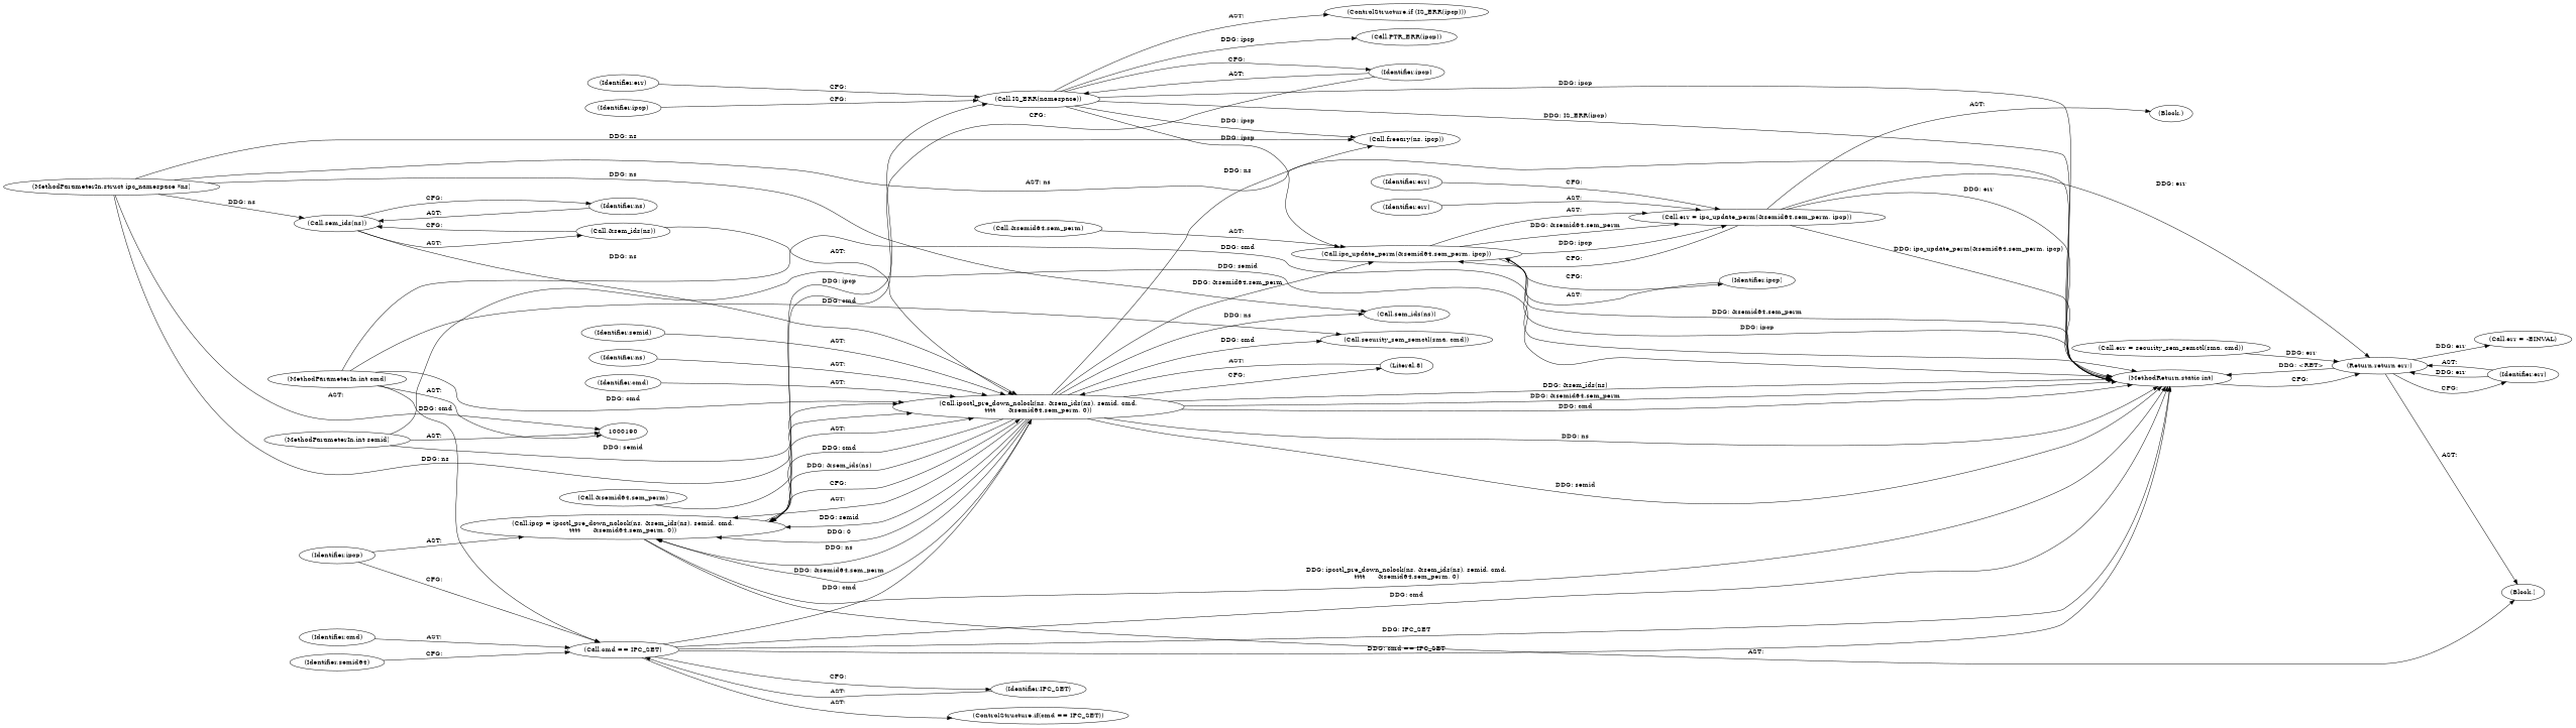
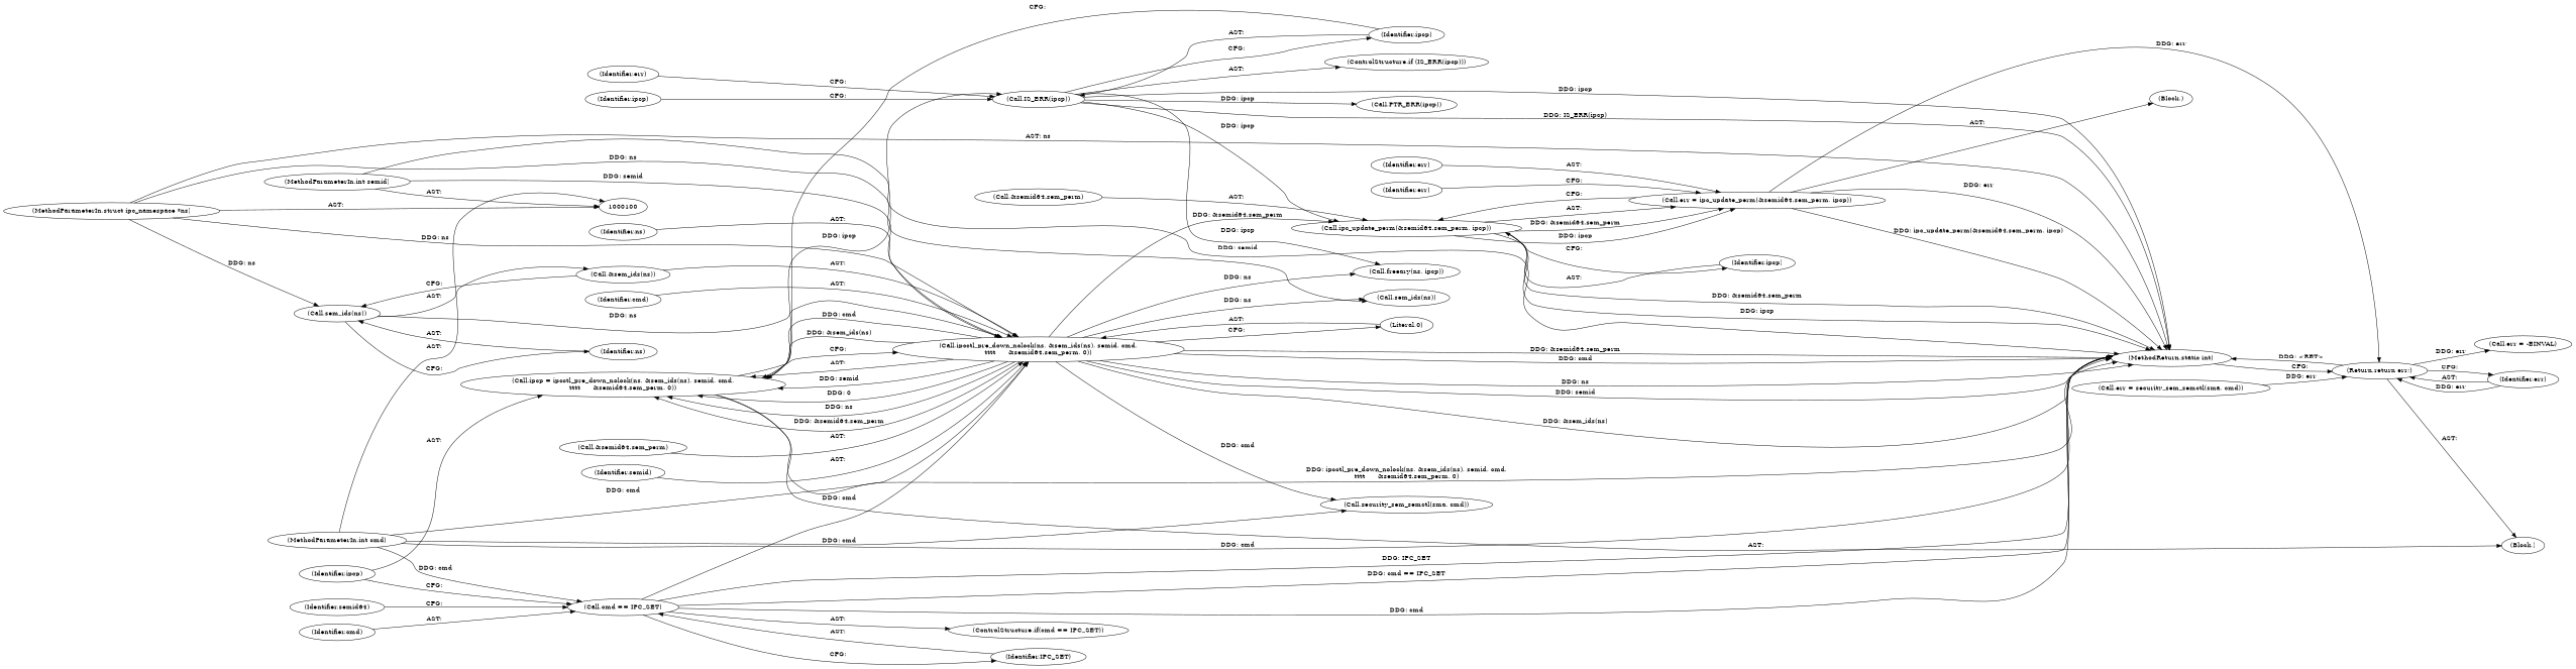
  digraph {
    rankdir=LR
    n1 [label="(Call,ipc_update_perm(&semid64.sem_perm, ipcp))"]
    n2 [label="(Call,err = ipc_update_perm(&semid64.sem_perm, ipcp))"]
    n3 [label="(MethodReturn,static int)"]
    n4 [label="(Identifier,ipcp)"]
    n5 [label="(Return,return err;)"]
    n6 [label="(Block,)"]
    n7 [label="(Call,ipcctl_pre_down_nolock(ns, &sem_ids(ns), semid, cmd,\n\t\t\t\t      &semid64.sem_perm, 0))"]
    n8 [label="(Call,ipcp = ipcctl_pre_down_nolock(ns, &sem_ids(ns), semid, cmd,\n\t\t\t\t      &semid64.sem_perm, 0))"]
    n9 [label="(Call,freeary(ns, ipcp))"]
-   n10 [label="(Literal,8)"]
+   n10 [label="(Literal,0)"]
    n11 [label="(Call,security_sem_semctl(sma, cmd))"]
    n12 [label="(Call,sem_ids(ns))"]
-   n13 [label="(Call,IS_ERR(namespace))"]
+   n13 [label="(Call,IS_ERR(ipcp))"]
    n14 [label="(Block,)"]
    n15 [label="(Call,sem_ids(ns))"]
    n16 [label="(Call,&sem_ids(ns))"]
    n17 [label="(Identifier,ns)"]
    n18 [label="(MethodParameterIn,struct ipc_namespace *ns)"]
-   1000100 [label=1000190]
+   1000100
    n20 [label="(MethodParameterIn,int semid)"]
    n21 [label="(Call,cmd == IPC_SET)"]
    n22 [label="(ControlStructure,if(cmd == IPC_SET))"]
    n23 [label="(Identifier,IPC_SET)"]
    n24 [label="(MethodParameterIn,int cmd)"]
    n25 [label="(ControlStructure,if (IS_ERR(ipcp)))"]
    n26 [label="(Call,PTR_ERR(ipcp))"]
    n27 [label="(Identifier,ipcp)"]
    n28 [label="(Identifier,err)"]
    n29 [label="(Call,err = -EINVAL)"]
    n30 [label="(Identifier,ipcp)"]
    n31 [label="(Identifier,err)"]
    n32 [label="(Identifier,ns)"]
    n33 [label="(Call,&semid64.sem_perm)"]
    n34 [label="(Identifier,cmd)"]
    n35 [label="(Identifier,semid64)"]
    n36 [label="(Identifier,err)"]
    n37 [label="(Identifier,err)"]
    n38 [label="(Identifier,cmd)"]
    n39 [label="(Call,&semid64.sem_perm)"]
    n40 [label="(Identifier,semid)"]
    n41 [label="(Call,err = security_sem_semctl(sma, cmd))"]
    n42 [label="(Identifier,ipcp)"]
    n1 -> n2 [label="AST: "]
    n1 -> n2 [label="DDG: &semid64.sem_perm"]
    n1 -> n2 [label="DDG: ipcp"]
    n1 -> n3 [label="DDG: ipcp"]
    n1 -> n3 [label="DDG: &semid64.sem_perm"]
    n1 -> n4 [label="CFG: "]
    n2 -> n1 [label="CFG: "]
    n2 -> n3 [label="DDG: ipc_update_perm(&semid64.sem_perm, ipcp)"]
    n2 -> n3 [label="DDG: err"]
    n2 -> n5 [label="DDG: err"]
    n2 -> n6 [label="AST: "]
    n3 -> n5 [label="CFG: "]
    n4 -> n1 [label="AST: "]
    n5 -> n3 [label="DDG: <RET>"]
    n5 -> n14 [label="AST: "]
    n5 -> n28 [label="CFG: "]
    n5 -> n29 [label="DDG: err"]
    n7 -> n1 [label="DDG: &semid64.sem_perm"]
    n7 -> n3 [label="DDG: ns"]
    n7 -> n3 [label="DDG: semid"]
    n7 -> n3 [label="DDG: &sem_ids(ns)"]
    n7 -> n3 [label="DDG: &semid64.sem_perm"]
    n7 -> n3 [label="DDG: cmd"]
    n7 -> n8 [label="AST: "]
    n7 -> n8 [label="DDG: semid"]
    n7 -> n8 [label="DDG: 0"]
    n7 -> n8 [label="DDG: ns"]
    n7 -> n8 [label="DDG: &semid64.sem_perm"]
    n7 -> n8 [label="DDG: cmd"]
    n7 -> n8 [label="DDG: &sem_ids(ns)"]
    n7 -> n9 [label="DDG: ns"]
    n7 -> n10 [label="CFG: "]
    n7 -> n11 [label="DDG: cmd"]
    n7 -> n12 [label="DDG: ns"]
    n8 -> n3 [label="DDG: ipcctl_pre_down_nolock(ns, &sem_ids(ns), semid, cmd,\n\t\t\t\t      &semid64.sem_perm, 0)"]
    n8 -> n7 [label="CFG: "]
    n8 -> n13 [label="DDG: ipcp"]
    n8 -> n14 [label="AST: "]
    n10 -> n7 [label="AST: "]
    n13 -> n1 [label="DDG: ipcp"]
    n13 -> n3 [label="DDG: ipcp"]
    n13 -> n3 [label="DDG: IS_ERR(ipcp)"]
    n13 -> n9 [label="DDG: ipcp"]
    n13 -> n25 [label="AST: "]
    n13 -> n26 [label="DDG: ipcp"]
    n13 -> n27 [label="CFG: "]
    n15 -> n7 [label="DDG: ns"]
    n15 -> n16 [label="AST: "]
    n15 -> n17 [label="CFG: "]
    n16 -> n7 [label="AST: "]
    n16 -> n15 [label="CFG: "]
    n17 -> n15 [label="AST: "]
    n18 -> n3 [label="AST: ns"]
    n18 -> n7 [label="DDG: ns"]
-   n18 -> n9 [label="DDG: ns"]
    n18 -> n12 [label="DDG: ns"]
    n18 -> n15 [label="DDG: ns"]
    n18 -> 1000100 [label="AST: "]
    n20 -> n3 [label="DDG: semid"]
    n20 -> n7 [label="DDG: semid"]
    n20 -> 1000100 [label="AST: "]
    n21 -> n3 [label="DDG: IPC_SET"]
    n21 -> n3 [label="DDG: cmd == IPC_SET"]
    n21 -> n3 [label="DDG: cmd"]
    n21 -> n7 [label="DDG: cmd"]
    n21 -> n22 [label="AST: "]
    n21 -> n23 [label="CFG: "]
    n23 -> n21 [label="AST: "]
    n24 -> n3 [label="DDG: cmd"]
    n24 -> n7 [label="DDG: cmd"]
    n24 -> n11 [label="DDG: cmd"]
    n24 -> 1000100 [label="AST: "]
    n24 -> n21 [label="DDG: cmd"]
    n27 -> n8 [label="CFG: "]
    n27 -> n13 [label="AST: "]
    n28 -> n5 [label="AST: "]
    n28 -> n5 [label="DDG: err"]
    n30 -> n8 [label="AST: "]
    n30 -> n21 [label="CFG: "]
    n31 -> n2 [label="AST: "]
    n32 -> n7 [label="AST: "]
    n33 -> n1 [label="AST: "]
    n34 -> n21 [label="AST: "]
    n35 -> n21 [label="CFG: "]
    n36 -> n13 [label="CFG: "]
    n37 -> n2 [label="CFG: "]
    n38 -> n7 [label="AST: "]
    n39 -> n7 [label="AST: "]
    n40 -> n7 [label="AST: "]
    n41 -> n5 [label="DDG: err"]
    n42 -> n13 [label="CFG: "]
  }
